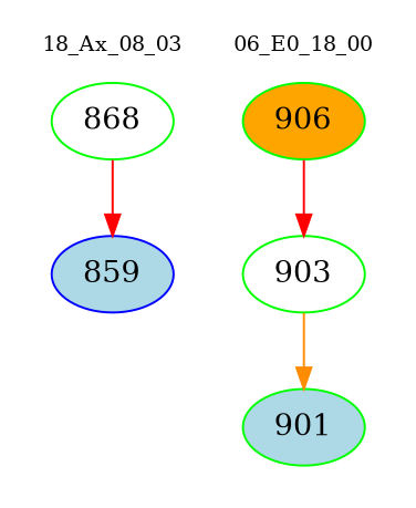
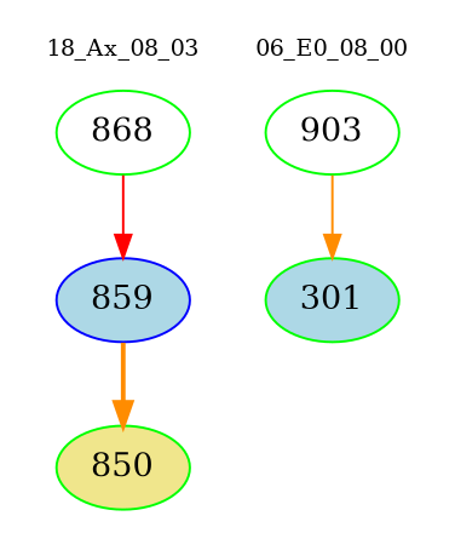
  digraph {
    node [color=green fillcolor=white style=filled]
    edge [color=red style=solid]
    n1 [label=868]
    n2 [color=blue fillcolor=lightblue label=859]
-   n4 [fillcolor=orange label=906]
+   n3 [fillcolor=khaki label=850]
    n5 [label=903]
-   n6 [fillcolor=lightblue label=901]
+   n6 [fillcolor=lightblue label=301]
    subgraph cluster_1 {
      color=white
      fontsize=10
      label="18_Ax_08_03"
      n1
      n2
+     n3
    }
    subgraph cluster_2 {
      color=white
      fontsize=10
-     label="06_E0_18_00"
-     n4
+     label="06_E0_08_00"
      n5
      n6
    }
    n1 -> n2
-   n4 -> n5
+   n2 -> n3 [color=darkorange style=bold]
    n5 -> n6 [color=darkorange]
  }
